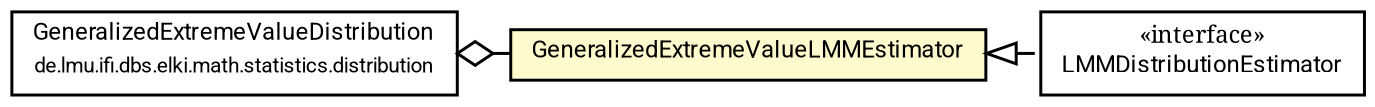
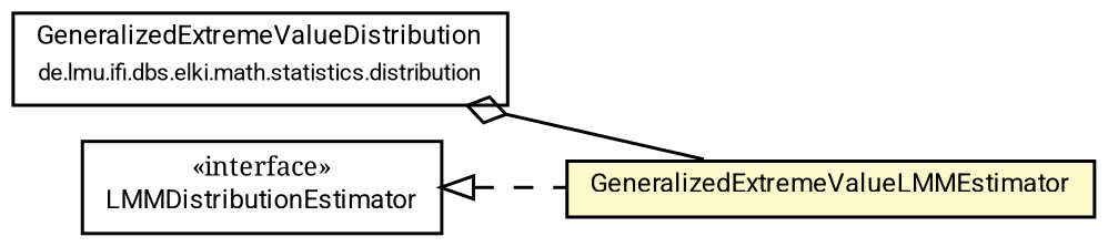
  digraph {
    fontname="Noto Serif"
    nodesep=0.15
    rankdir=LR
    ranksep=0.25
    node [fontcolor=black fontname="Noto Serif" fontsize=8 margin=0 shape=plaintext]
    edge [color=black dir=back fontname="Noto Serif" fontsize=7 labelfontname=Roboto labelfontsize=7]
    n1 [height=0 label=<<table title="de.lmu.ifi.dbs.elki.math.statistics.distribution.estimator.GeneralizedExtremeValueLMMEstimator" border="0" cellborder="1" cellspacing="0" cellpadding="2" bgcolor="lemonChiffon" href="GeneralizedExtremeValueLMMEstimator.html" target="_parent"> 		<tr><td><table border="0" cellspacing="0" cellpadding="1"> 		<tr><td align="center" balign="center"> <font face="Roboto">GeneralizedExtremeValueLMMEstimator</font> </td></tr> 		</table></td></tr> 		</table>> width=0]
    n2 [height=0 label=<<table title="de.lmu.ifi.dbs.elki.math.statistics.distribution.GeneralizedExtremeValueDistribution" border="0" cellborder="1" cellspacing="0" cellpadding="2" href="../GeneralizedExtremeValueDistribution.html" target="_parent"> 		<tr><td><table border="0" cellspacing="0" cellpadding="1"> 		<tr><td align="center" balign="center"> <font face="Roboto">GeneralizedExtremeValueDistribution</font> </td></tr> 		<tr><td align="center" balign="center"> <font face="Roboto" point-size="7.0">de.lmu.ifi.dbs.elki.math.statistics.distribution</font> </td></tr> 		</table></td></tr> 		</table>> width=0]
    n3 [height=0 label=<<table title="de.lmu.ifi.dbs.elki.math.statistics.distribution.estimator.LMMDistributionEstimator" border="0" cellborder="1" cellspacing="0" cellpadding="2" href="LMMDistributionEstimator.html" target="_parent"> 		<tr><td><table border="0" cellspacing="0" cellpadding="1"> 		<tr><td align="center" balign="center"> &#171;interface&#187; </td></tr> 		<tr><td align="center" balign="center"> <font face="Roboto">LMMDistributionEstimator</font> </td></tr> 		</table></td></tr> 		</table>> width=0]
    n2 -> n1 [arrowhead=none arrowtail=ediamond weight=4]
-   n1 -> n3 [arrowtail=empty style=dashed weight=9]
+   n3 -> n1 [arrowtail=empty style=dashed weight=9]
  }
